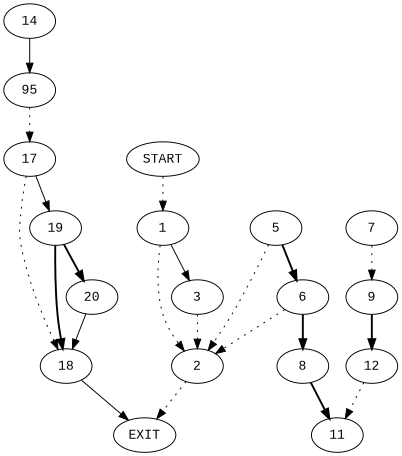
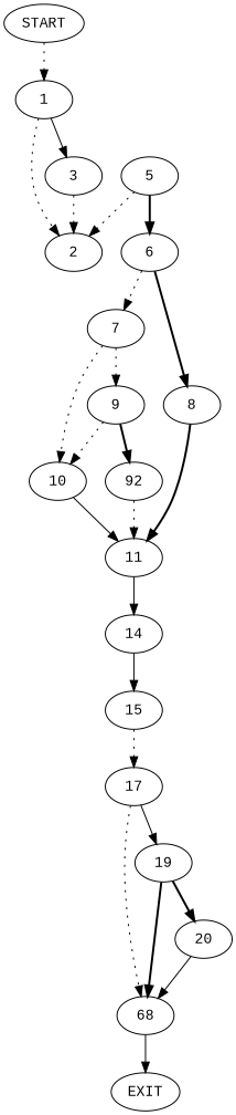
  digraph {
    fontname="Liberation Mono"
    node [fontname="Liberation Mono"]
    edge [fontname="Liberation Mono" style=dotted]
    n1 [label=START]
    1
    2
    3
    n5 [label=EXIT]
    5
    6
    7
    8
    9
+   10
    11
-   12
+   12 [label=92]
    14
-   15 [label=95]
+   15
    17
-   18
+   18 [label=68]
    19
    20
    n1 -> 1
    1 -> 2
    1 -> 3 [style=solid]
-   2 -> n5
    3 -> 2
    5 -> 2
    5 -> 6 [style=bold]
-   6 -> 2
+   6 -> 7
    6 -> 8 [style=bold]
    7 -> 9
+   7 -> 10
    8 -> 11 [style=bold]
+   9 -> 10
    9 -> 12 [style=bold]
+   10 -> 11 [style=solid]
+   11 -> 14 [style=solid]
    12 -> 11
    14 -> 15 [style=solid]
    15 -> 17
    17 -> 18
    17 -> 19 [style=solid]
    18 -> n5 [style=solid]
    19 -> 18 [style=bold]
    19 -> 20 [style=bold]
    20 -> 18 [style=solid]
  }
